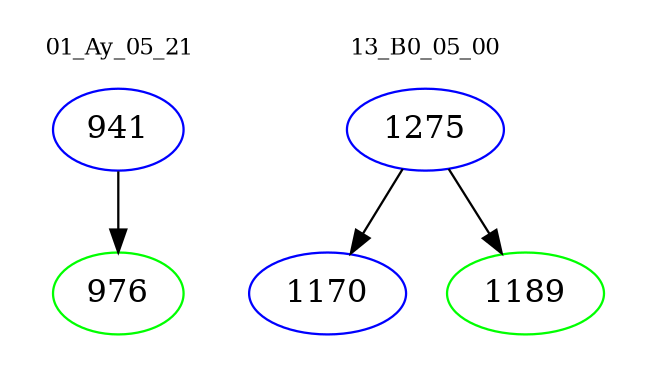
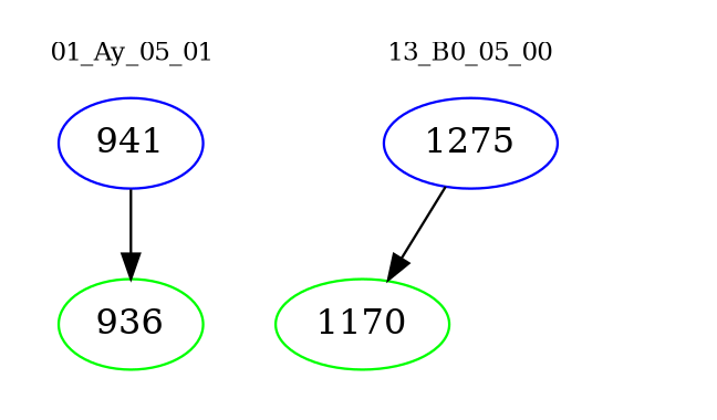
  digraph {
    node [color=green]
    edge [color=black]
    n1 [color=blue label=941]
-   n2 [label=976]
+   n2 [label=936]
    n3 [color=blue label=1275]
-   n4 [color=blue label=1170]
-   n5 [label=1189]
+   n4 [label=1170]
    subgraph cluster_1 {
      color=white
      fontsize=10
-     label="01_Ay_05_21"
+     label="01_Ay_05_01"
      n1
      n2
    }
    subgraph cluster_2 {
      color=white
      fontsize=10
      label="13_B0_05_00"
      n3
      n4
-     n5
    }
    n1 -> n2
    n3 -> n4
-   n3 -> n5
  }
